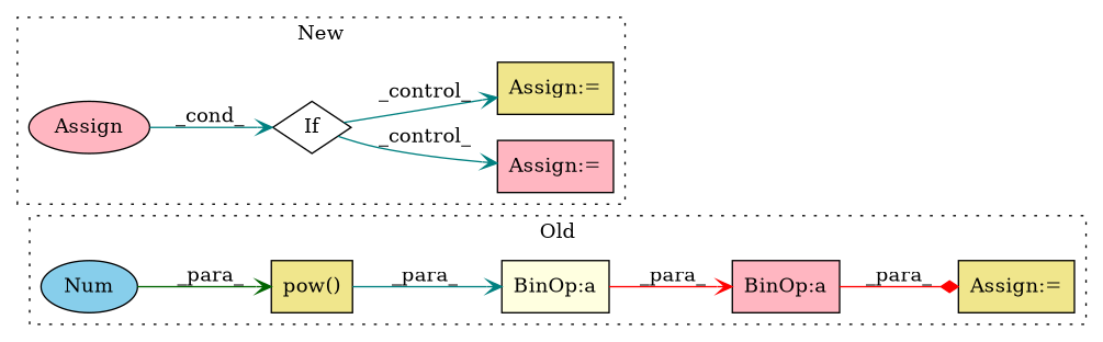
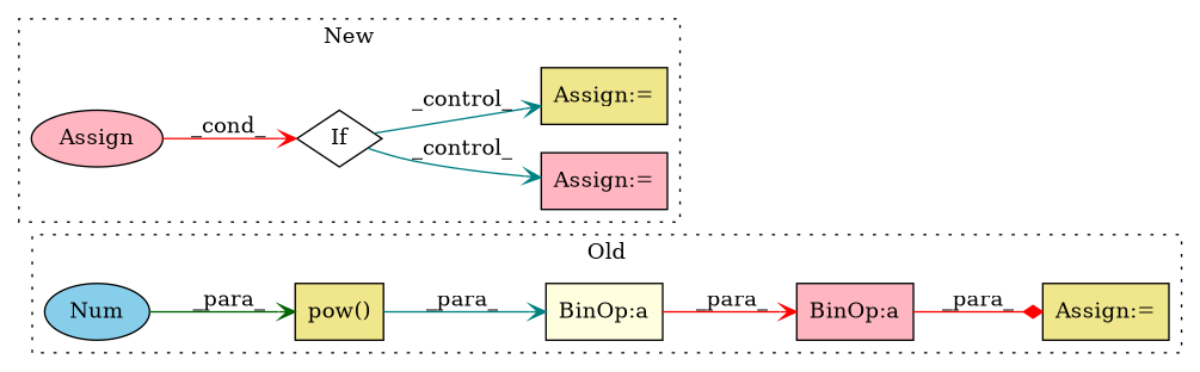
  digraph {
    rankdir=LR
    node [a=68 fillcolor=khaki l=3 shape=box style=filled]
    edge [arrowhead=vee color=teal]
    n1 [a=75 l="7,1" label="pow()" s="4508,4525"]
    n2 [a=76 fillcolor=skyblue l=4 label=Num s=4521 shape=ellipse]
    n3 [label="Assign:=" s=5521]
    n4 [a=82 fillcolor=lightyellow label="BinOp:a" s=4685]
    n5 [a=82 fillcolor=lightpink label="BinOp:a" s=4936]
    n6 [a=96 fillcolor=white label=If s=5012 shape=diamond]
    n7 [fillcolor=lightpink label="Assign:=" s=5232]
    n8 [label="Assign:=" s=5374]
    n9 [a=87 fillcolor=lightpink l=19 label=Assign s=5015 shape=ellipse]
    subgraph cluster_1 {
      label=Old
      style=dotted
      n1
      n2
      n3
      n4
      n5
    }
    subgraph cluster_2 {
      label=New
      style=dotted
      n6
      n7
      n8
      n9
    }
    n1 -> n4 [label=_para_]
    n2 -> n1 [color=darkgreen label=_para_]
    n4 -> n5 [color=red label=_para_]
    n5 -> n3 [arrowhead=diamond color=red label=_para_]
    n6 -> n7 [label=_control_]
    n6 -> n8 [label=_control_]
-   n9 -> n6 [label=_cond_]
+   n9 -> n6 [color=red label=_cond_]
  }
